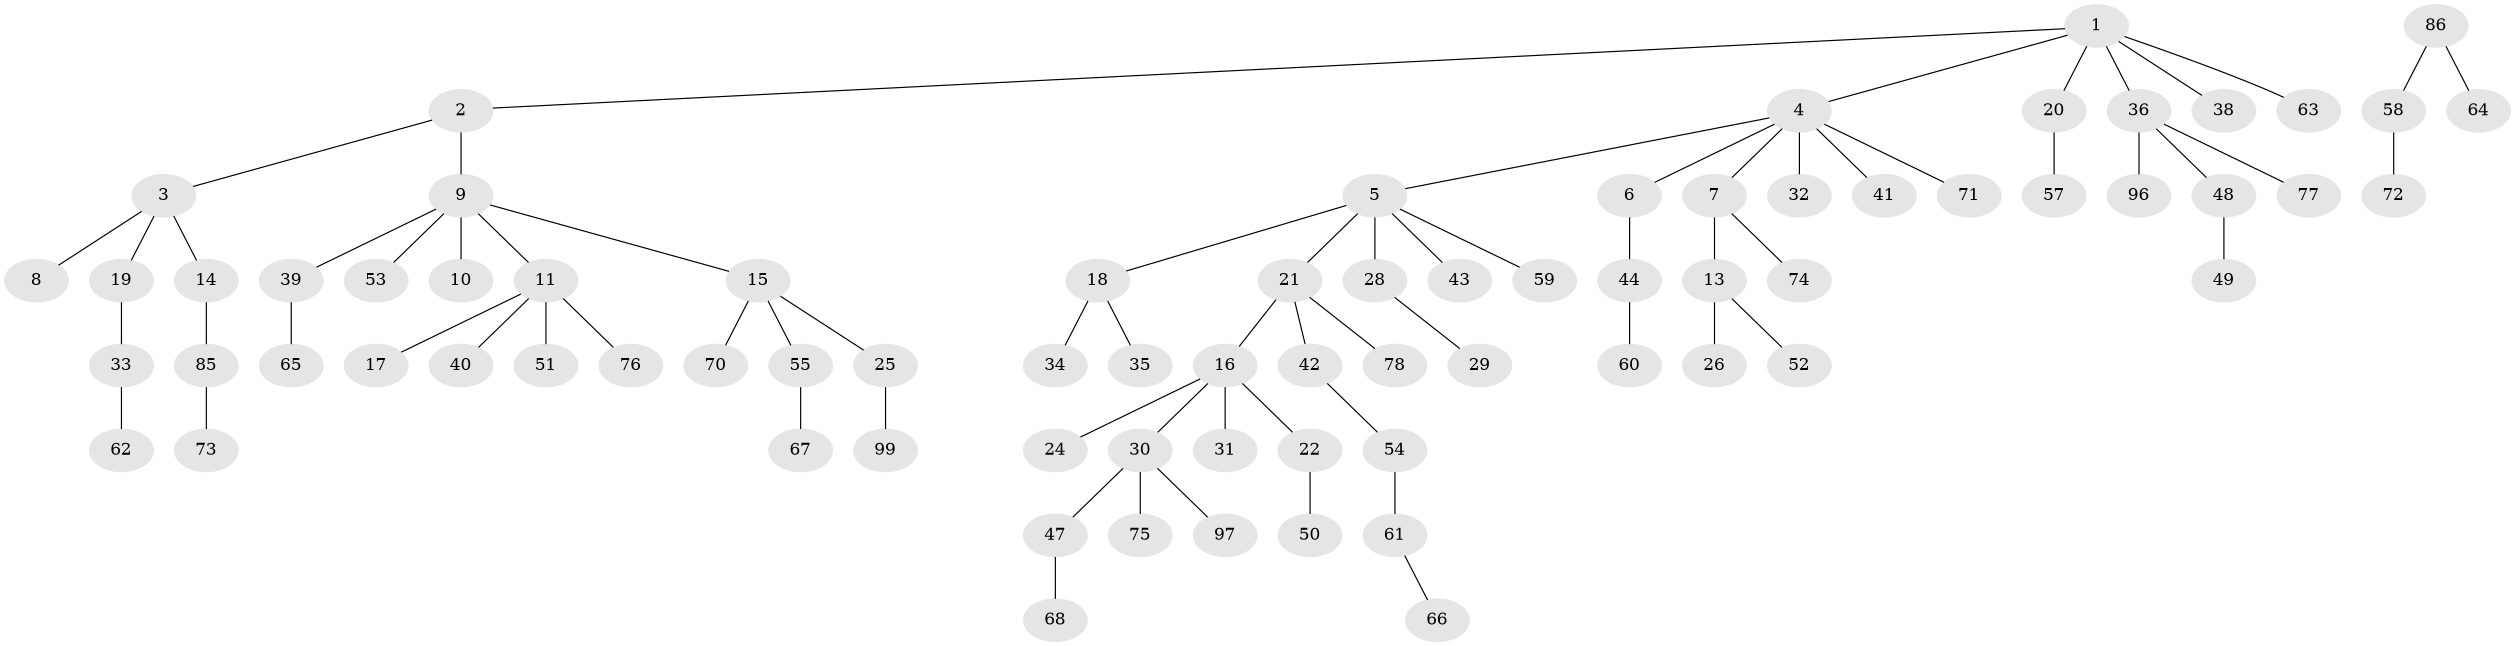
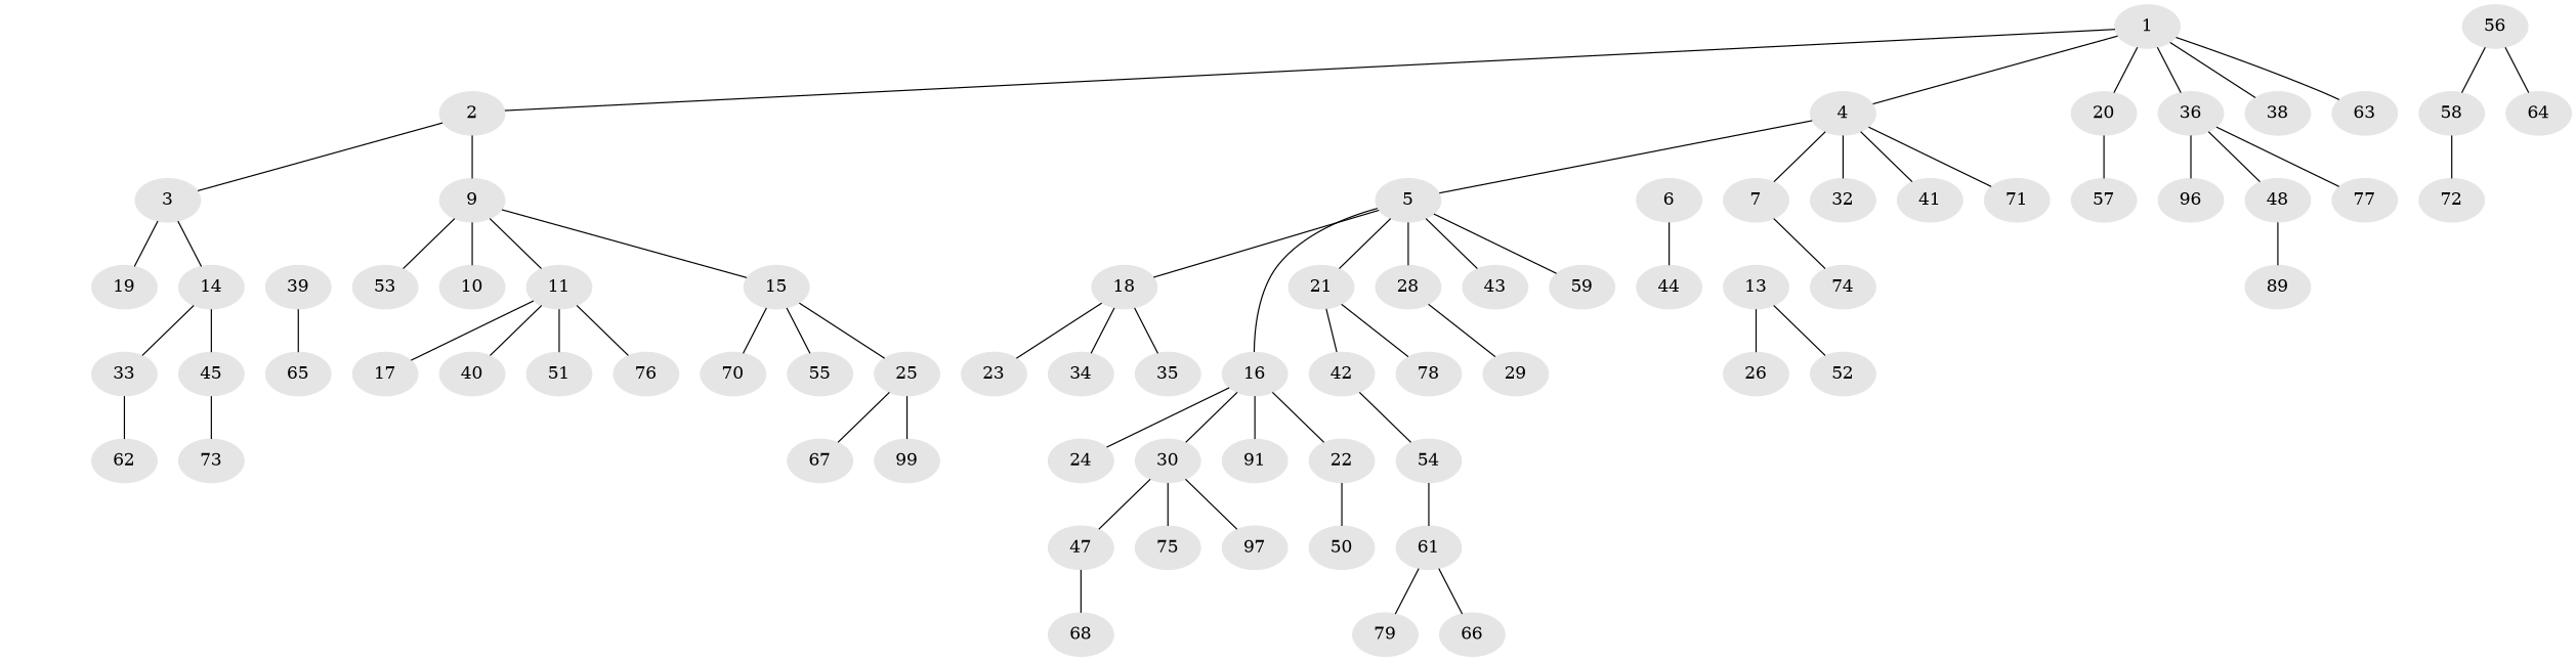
  graph {
    node [color=gray90 style=filled]
    1
    2
    4
    20
    36
    38
    63
    3
    9
    5
    6
    7
    32
    41
    71
    57
    n17 [label=96]
    48
    77
-   8
    14
    19
    10
    11
    15
    39
    53
    33
-   45 [label=85]
+   45
    16
    18
    21
    28
    43
    59
    44
    13
    74
    22
    24
    30
-   31
+   31 [label=91]
+   23
    34
    35
    42
    78
    29
-   60
    26
    52
    17
    40
    51
    76
    25
    55
    70
    65
    62
    73
    67
    n63 [label=99]
    50
    n65 [label=97]
    47
    75
    54
-   56 [label=86]
+   56
    58
    64
    68
-   49
+   49 [label=89]
    61
    66
+   79
    72
    1 -- 2
    1 -- 4
    1 -- 20
    1 -- 36
    1 -- 38
    1 -- 63
    2 -- 3
    2 -- 9
    4 -- 5
-   4 -- 6
    4 -- 7
    4 -- 32
    4 -- 41
    4 -- 71
    20 -- 57
    36 -- n17
    36 -- 48
    36 -- 77
-   3 -- 8
    3 -- 14
    3 -- 19
    9 -- 10
    9 -- 11
    9 -- 15
-   9 -- 39
    9 -- 53
-   21 -- 16
+   5 -- 16
    5 -- 18
    5 -- 21
    5 -- 28
    5 -- 43
    5 -- 59
    6 -- 44
-   7 -- 13
    7 -- 74
    48 -- 49
-   19 -- 33
+   14 -- 33
    14 -- 45
    11 -- 17
    11 -- 40
    11 -- 51
    11 -- 76
    15 -- 25
    15 -- 55
    15 -- 70
    39 -- 65
    33 -- 62
    45 -- 73
    16 -- 22
    16 -- 24
    16 -- 30
    16 -- 31
+   18 -- 23
    18 -- 34
    18 -- 35
    21 -- 42
    21 -- 78
    28 -- 29
-   44 -- 60
    13 -- 26
    13 -- 52
    22 -- 50
    30 -- n65
    30 -- 47
    30 -- 75
    42 -- 54
-   55 -- 67
+   25 -- 67
    25 -- n63
    47 -- 68
    54 -- 61
    56 -- 58
    56 -- 64
    58 -- 72
    61 -- 66
+   61 -- 79
  }
